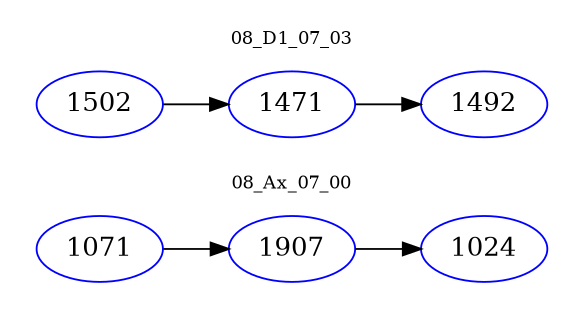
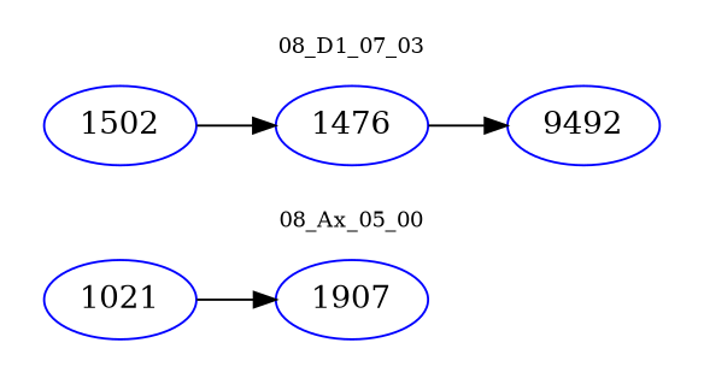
  digraph {
    rankdir=LR
    node [color=blue]
    edge [color=black]
-   n1 [label=1071]
+   n1 [label=1021]
    n2 [label=1907]
-   n3 [label=1024]
    n4 [label=1502]
-   n5 [label=1471]
-   n6 [label=1492]
+   n5 [label=1476]
+   n6 [label=9492]
    subgraph cluster_1 {
      color=white
      fontsize=10
-     label="08_Ax_07_00"
+     label="08_Ax_05_00"
      n1
      n2
-     n3
    }
    subgraph cluster_2 {
      color=white
      fontsize=10
      label="08_D1_07_03"
      n4
      n5
      n6
    }
    n1 -> n2
-   n2 -> n3
    n4 -> n5
    n5 -> n6
  }
